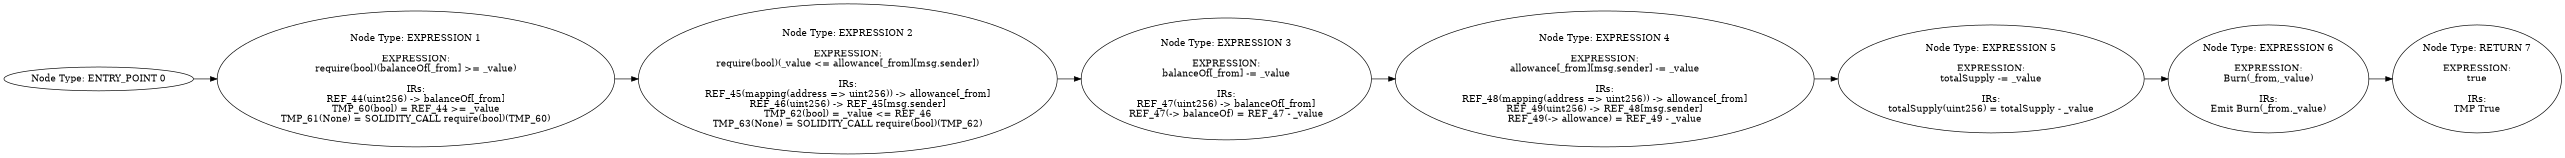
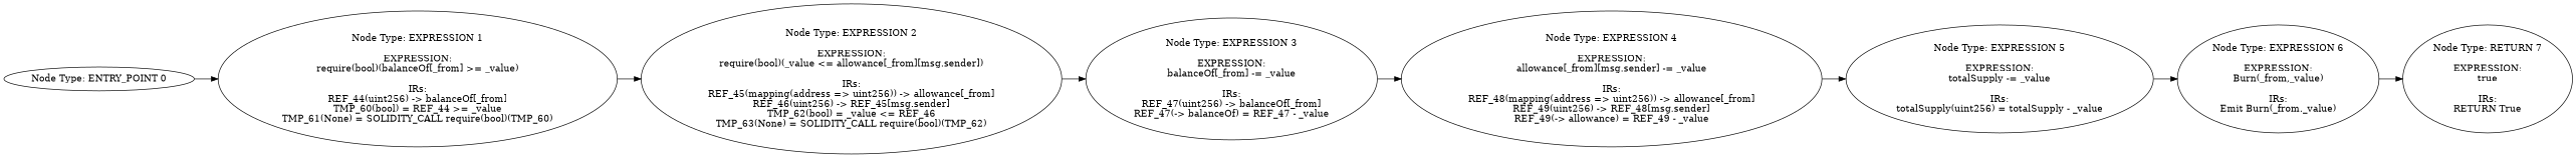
  digraph {
    rankdir=LR
    n1 [label="Node Type: ENTRY_POINT 0\n"]
    n2 [label="Node Type: EXPRESSION 1\n\nEXPRESSION:\nrequire(bool)(balanceOf[_from] >= _value)\n\nIRs:\nREF_44(uint256) -> balanceOf[_from]\nTMP_60(bool) = REF_44 >= _value\nTMP_61(None) = SOLIDITY_CALL require(bool)(TMP_60)"]
    n3 [label="Node Type: EXPRESSION 2\n\nEXPRESSION:\nrequire(bool)(_value <= allowance[_from][msg.sender])\n\nIRs:\nREF_45(mapping(address => uint256)) -> allowance[_from]\nREF_46(uint256) -> REF_45[msg.sender]\nTMP_62(bool) = _value <= REF_46\nTMP_63(None) = SOLIDITY_CALL require(bool)(TMP_62)"]
    n4 [label="Node Type: EXPRESSION 3\n\nEXPRESSION:\nbalanceOf[_from] -= _value\n\nIRs:\nREF_47(uint256) -> balanceOf[_from]\nREF_47(-> balanceOf) = REF_47 - _value"]
    n5 [label="Node Type: EXPRESSION 4\n\nEXPRESSION:\nallowance[_from][msg.sender] -= _value\n\nIRs:\nREF_48(mapping(address => uint256)) -> allowance[_from]\nREF_49(uint256) -> REF_48[msg.sender]\nREF_49(-> allowance) = REF_49 - _value"]
    n6 [label="Node Type: EXPRESSION 5\n\nEXPRESSION:\ntotalSupply -= _value\n\nIRs:\ntotalSupply(uint256) = totalSupply - _value"]
    n7 [label="Node Type: EXPRESSION 6\n\nEXPRESSION:\nBurn(_from,_value)\n\nIRs:\nEmit Burn(_from._value)"]
-   n8 [label="Node Type: RETURN 7\n\nEXPRESSION:\ntrue\n\nIRs:\nTMP True"]
+   n8 [label="Node Type: RETURN 7\n\nEXPRESSION:\ntrue\n\nIRs:\nRETURN True"]
    n1 -> n2
    n2 -> n3
    n3 -> n4
    n4 -> n5
    n5 -> n6
    n6 -> n7
    n7 -> n8
  }
